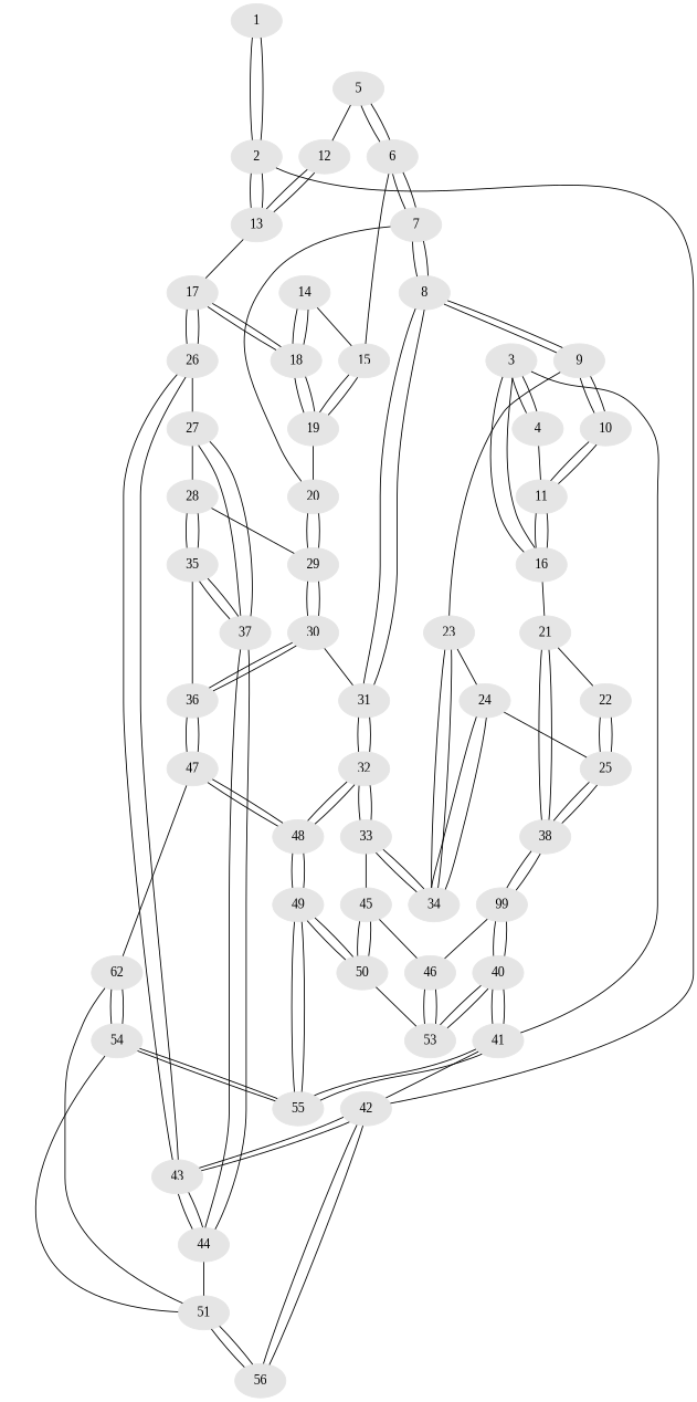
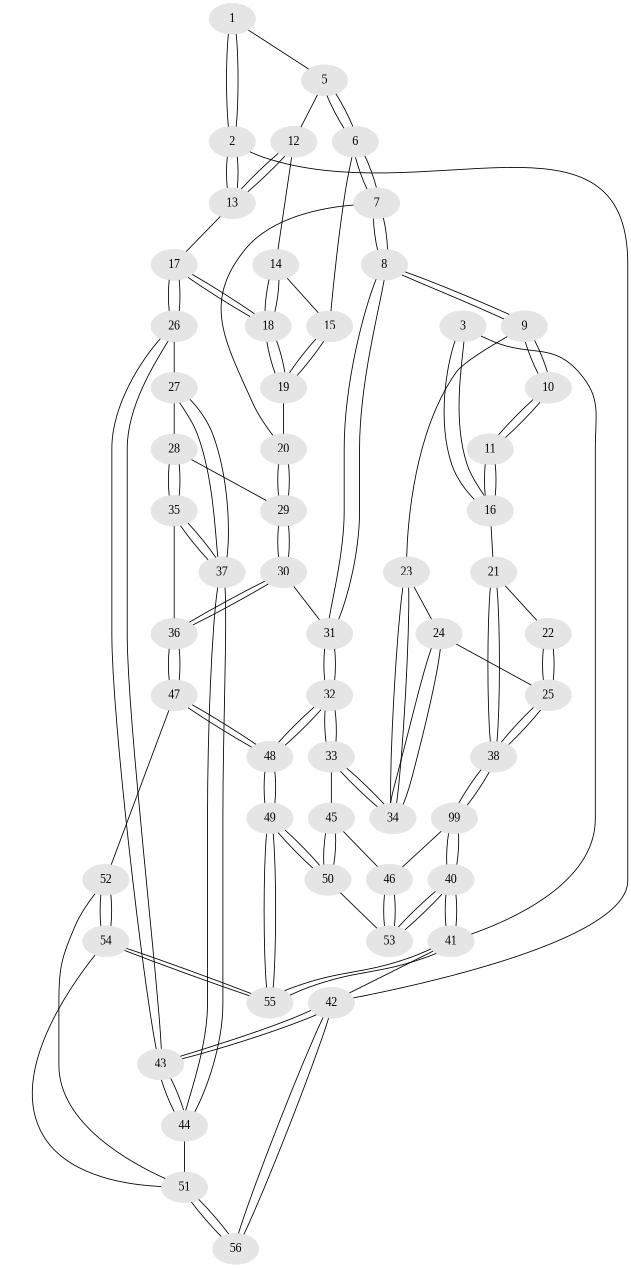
  graph {
    fontname="Liberation Serif"
    node [color=gray90 fontname="Liberation Serif" style=filled]
    edge [fontname="Liberation Serif"]
    1
    2
    5
    13
    42
    6
    12
    3
-   4
    16
    41
    17
    43
    56
    11
    21
    55
    7
    15
    14
    8
    20
    19
    9
    31
    29
    10
    23
    32
    24
    34
    18
    26
    22
    38
    27
    30
    25
    n39 [label=99]
    28
    37
    44
    35
    36
    47
    33
    48
    45
    49
    46
    50
-   52 [label=62]
+   52
    51
    40
    53
    54
    1 -- 2
    1 -- 2
+   1 -- 5
    2 -- 13
    2 -- 13
    2 -- 42
    5 -- 6
    5 -- 6
    5 -- 12
    13 -- 17
    42 -- 43
    42 -- 43
    42 -- 56
    42 -- 56
    6 -- 7
    6 -- 7
    6 -- 15
    12 -- 13
    12 -- 13
-   3 -- 4
-   3 -- 4
+   12 -- 14
    3 -- 16
    3 -- 16
    3 -- 41
-   4 -- 11
    16 -- 21
    41 -- 42
    41 -- 55
    41 -- 55
    17 -- 18
    17 -- 18
    17 -- 26
    17 -- 26
    43 -- 44
    43 -- 44
    11 -- 16
    11 -- 16
    21 -- 22
    21 -- 38
    21 -- 38
    7 -- 8
    7 -- 8
    7 -- 20
    15 -- 19
    15 -- 19
    14 -- 15
    14 -- 18
    14 -- 18
    8 -- 9
    8 -- 9
    8 -- 31
    8 -- 31
    20 -- 29
    20 -- 29
    19 -- 20
    9 -- 10
    9 -- 10
    9 -- 23
    31 -- 32
    31 -- 32
    29 -- 30
    29 -- 30
    10 -- 11
    10 -- 11
    23 -- 24
    23 -- 34
    23 -- 34
    32 -- 33
    32 -- 33
    32 -- 48
    32 -- 48
    24 -- 34
    24 -- 34
    24 -- 25
    18 -- 19
    18 -- 19
    26 -- 43
    26 -- 43
    26 -- 27
    22 -- 25
    22 -- 25
    38 -- n39
    38 -- n39
    27 -- 28
    27 -- 37
    27 -- 37
    30 -- 31
    30 -- 36
    30 -- 36
    25 -- 38
    25 -- 38
    n39 -- 46
    n39 -- 40
    n39 -- 40
    28 -- 29
    28 -- 35
    28 -- 35
    37 -- 44
    37 -- 44
    44 -- 51
    35 -- 37
    35 -- 37
    35 -- 36
    36 -- 47
    36 -- 47
    47 -- 48
    47 -- 48
    47 -- 52
    33 -- 34
    33 -- 34
    33 -- 45
    48 -- 49
    48 -- 49
    45 -- 46
    45 -- 50
    45 -- 50
    49 -- 55
    49 -- 55
    49 -- 50
    49 -- 50
    46 -- 53
    46 -- 53
    50 -- 53
    52 -- 54
    52 -- 54
    51 -- 56
    51 -- 56
    51 -- 52
    40 -- 41
    40 -- 41
    40 -- 53
    40 -- 53
    54 -- 55
    54 -- 55
    54 -- 51
  }
